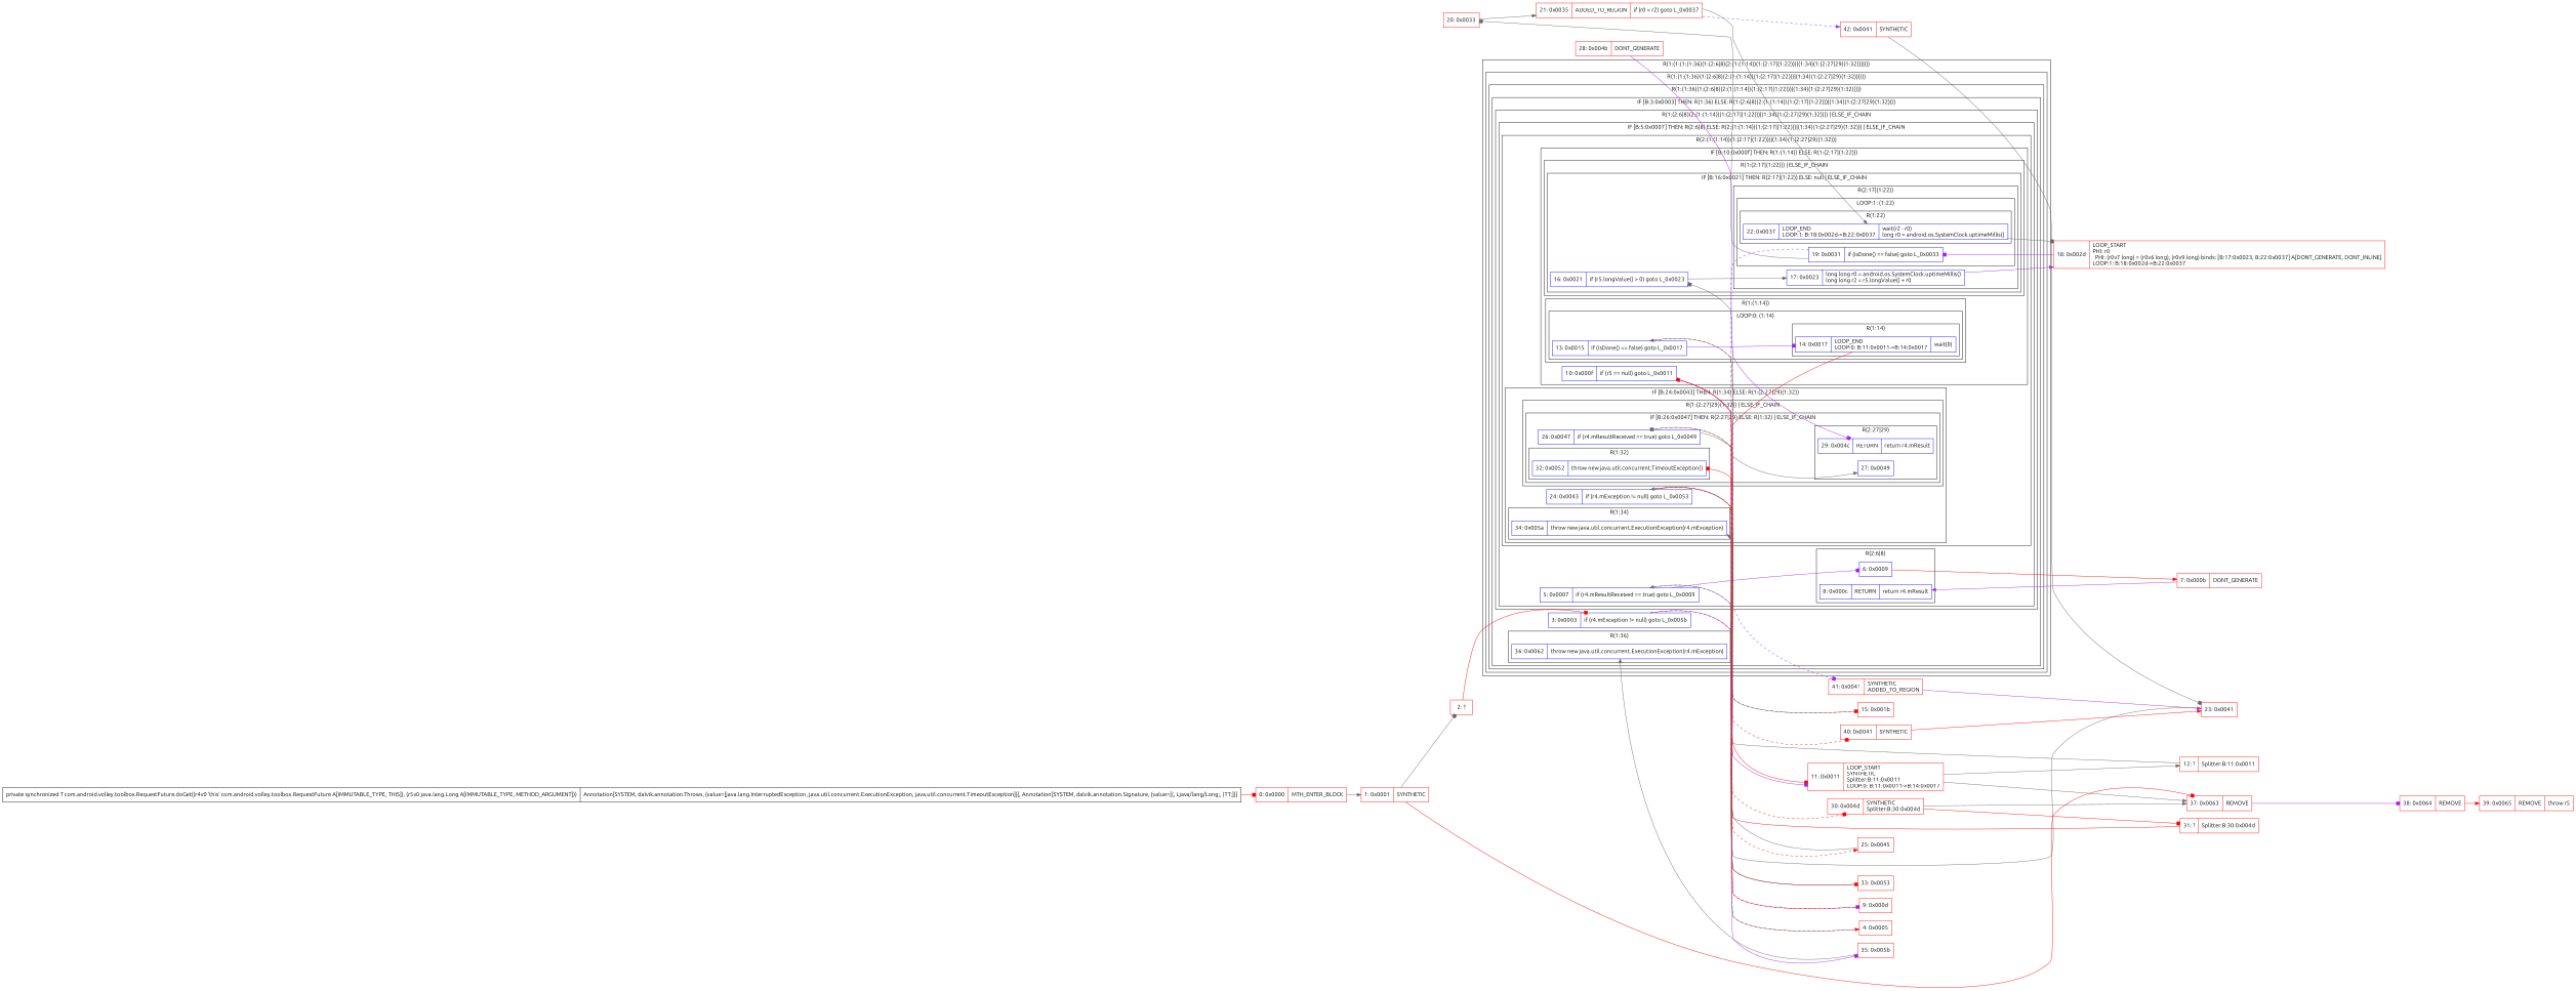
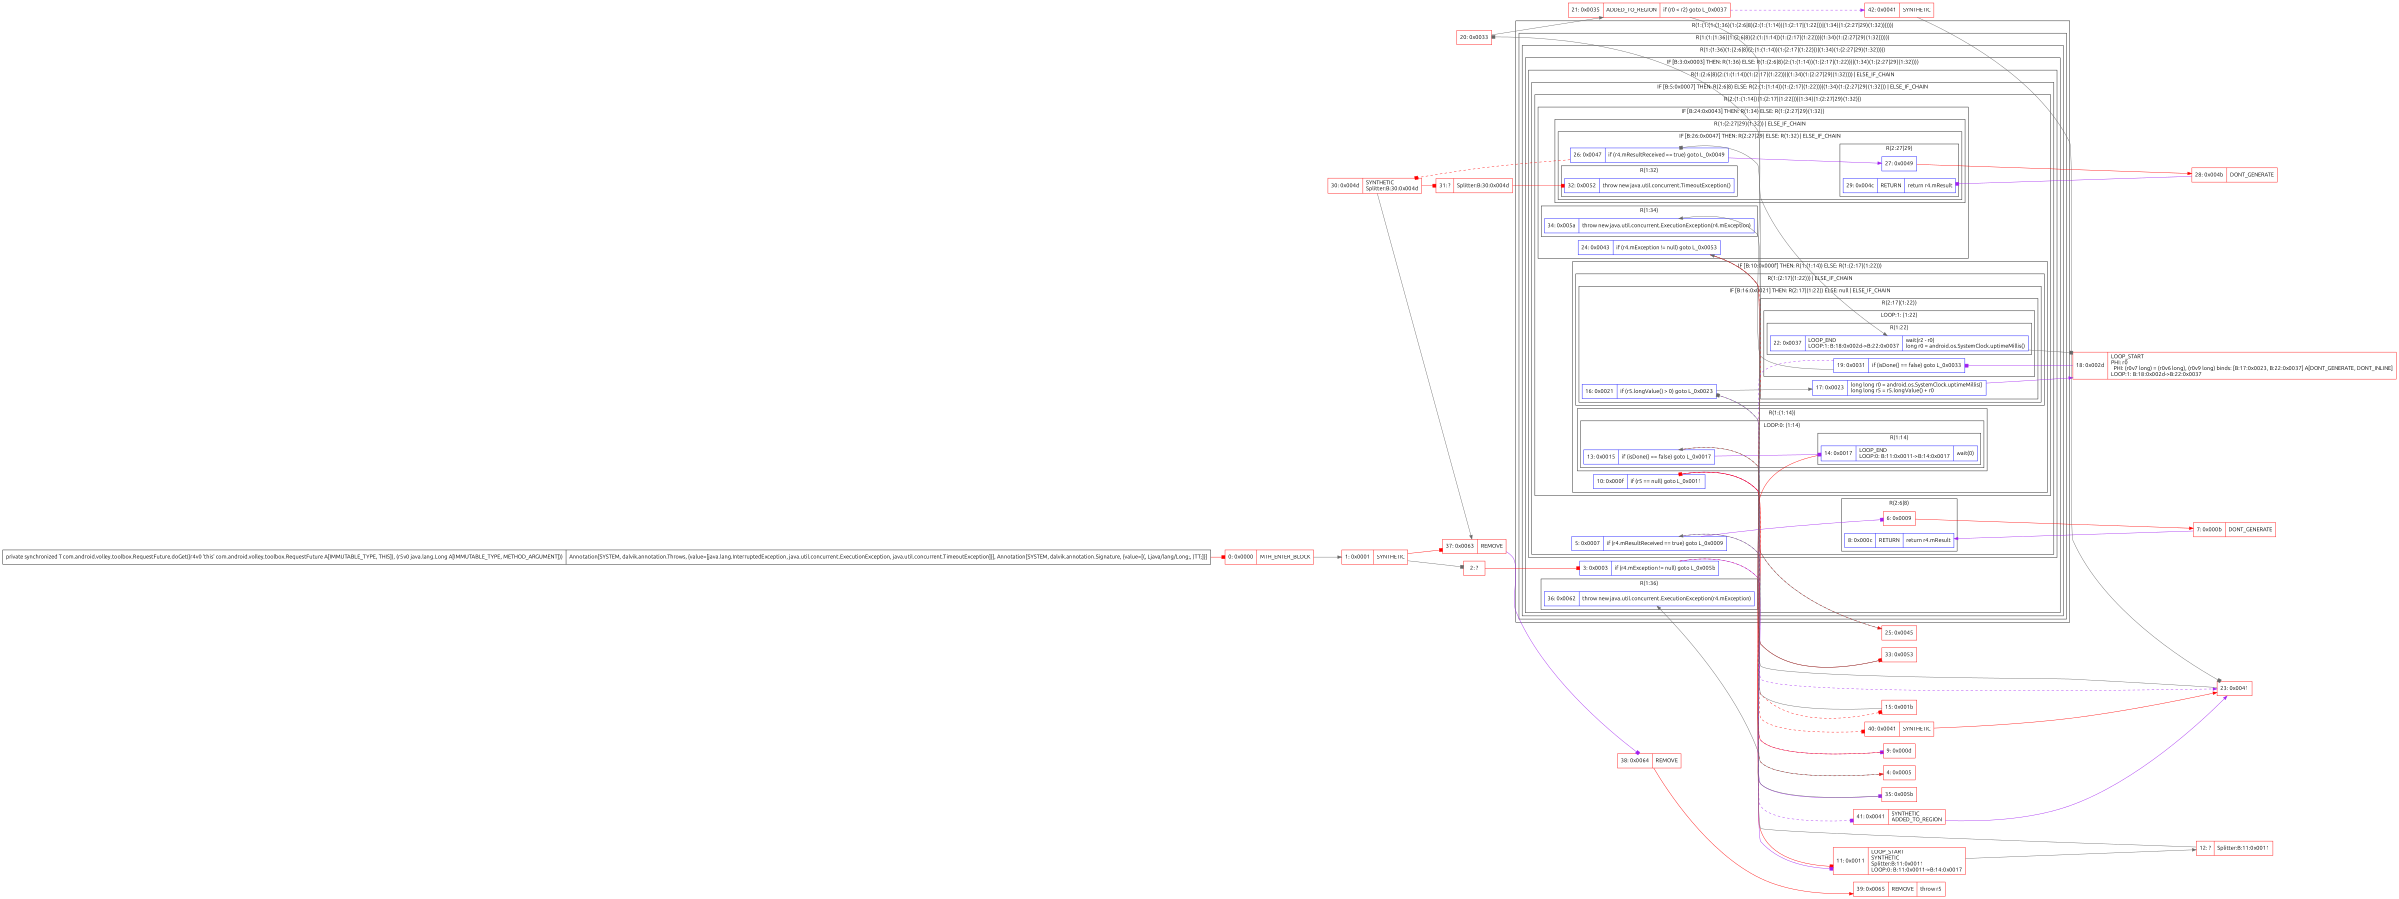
  digraph {
    fontname=Ubuntu
    rankdir=LR
    node [color=red fontname=Ubuntu shape=record]
    edge [arrowhead=box color=gray40 fontname=Ubuntu]
    n1 [color=blue label="{36\:\ 0x0062|throw new java.util.concurrent.ExecutionException(r4.mException)\l}"]
-   n2 [color=blue label="{6\:\ 0x0009}"]
+   n2 [label="{6\:\ 0x0009}"]
    n3 [color=blue label="{8\:\ 0x000c|RETURN\l|return r4.mResult\l}"]
    n4 [color=blue label="{14\:\ 0x0017|LOOP_END\lLOOP:0: B:11:0x0011\-\>B:14:0x0017\l|wait(0)\l}"]
    n5 [color=blue label="{13\:\ 0x0015|if (isDone() == false) goto L_0x0017\l}"]
    n6 [color=blue label="{22\:\ 0x0037|LOOP_END\lLOOP:1: B:18:0x002d\-\>B:22:0x0037\l|wait(r2 \- r0)\llong r0 = android.os.SystemClock.uptimeMillis()\l}"]
    n7 [color=blue label="{19\:\ 0x0031|if (isDone() == false) goto L_0x0033\l}"]
-   n8 [color=blue label="{17\:\ 0x0023|long long r0 = android.os.SystemClock.uptimeMillis()\llong long r2 = r5.longValue() + r0\l}"]
+   n8 [color=blue label="{17\:\ 0x0023|long long r0 = android.os.SystemClock.uptimeMillis()\llong long r5 = r5.longValue() + r0\l}"]
    n9 [color=blue label="{16\:\ 0x0021|if (r5.longValue() \> 0) goto L_0x0023\l}"]
    n10 [color=blue label="{10\:\ 0x000f|if (r5 == null) goto L_0x0011\l}"]
    n11 [color=blue label="{34\:\ 0x005a|throw new java.util.concurrent.ExecutionException(r4.mException)\l}"]
    n12 [color=blue label="{27\:\ 0x0049}"]
    n13 [color=blue label="{29\:\ 0x004c|RETURN\l|return r4.mResult\l}"]
    n14 [color=blue label="{32\:\ 0x0052|throw new java.util.concurrent.TimeoutException()\l}"]
    n15 [color=blue label="{26\:\ 0x0047|if (r4.mResultReceived == true) goto L_0x0049\l}"]
    n16 [color=blue label="{24\:\ 0x0043|if (r4.mException != null) goto L_0x0053\l}"]
    n17 [color=blue label="{5\:\ 0x0007|if (r4.mResultReceived == true) goto L_0x0009\l}"]
    n18 [color=blue label="{3\:\ 0x0003|if (r4.mException != null) goto L_0x005b\l}"]
    n19 [label="{7\:\ 0x000b|DONT_GENERATE\l}"]
    n20 [label="{11\:\ 0x0011|LOOP_START\lSYNTHETIC\lSplitter:B:11:0x0011\lLOOP:0: B:11:0x0011\-\>B:14:0x0017\l}"]
    n21 [label="{40\:\ 0x0041|SYNTHETIC\l}"]
    n22 [label="{18\:\ 0x002d|LOOP_START\lPHI: r0 \l  PHI: (r0v7 long) = (r0v6 long), (r0v9 long) binds: [B:17:0x0023, B:22:0x0037] A[DONT_GENERATE, DONT_INLINE]\lLOOP:1: B:18:0x002d\-\>B:22:0x0037\l}"]
    n23 [label="{20\:\ 0x0033}"]
    n24 [label="{41\:\ 0x0041|SYNTHETIC\lADDED_TO_REGION\l}"]
    n25 [label="{23\:\ 0x0041}"]
    n26 [label="{15\:\ 0x001b}"]
    n27 [label="{28\:\ 0x004b|DONT_GENERATE\l}"]
    n28 [label="{30\:\ 0x004d|SYNTHETIC\lSplitter:B:30:0x004d\l}"]
    n29 [label="{25\:\ 0x0045}"]
    n30 [label="{33\:\ 0x0053}"]
    n31 [label="{9\:\ 0x000d}"]
    n32 [label="{4\:\ 0x0005}"]
    n33 [label="{35\:\ 0x005b}"]
    n34 [label="{37\:\ 0x0063|REMOVE\l}"]
    n35 [label="{12\:\ ?|Splitter:B:11:0x0011\l}"]
    n36 [label="{21\:\ 0x0035|ADDED_TO_REGION\l|if (r0 \< r2) goto L_0x0037\l}"]
    n37 [label="{31\:\ ?|Splitter:B:30:0x004d\l}"]
    n38 [label="{0\:\ 0x0000|MTH_ENTER_BLOCK\l}"]
    n39 [label="{1\:\ 0x0001|SYNTHETIC\l}"]
    n40 [label="{2\:\ ?}"]
    n41 [label="{38\:\ 0x0064|REMOVE\l}"]
    n42 [label="{42\:\ 0x0041|SYNTHETIC\l}"]
    n43 [label="{39\:\ 0x0065|REMOVE\l|throw r5\l}"]
    n44 [label="{private synchronized T com.android.volley.toolbox.RequestFuture.doGet((r4v0 'this' com.android.volley.toolbox.RequestFuture A[IMMUTABLE_TYPE, THIS]), (r5v0 java.lang.Long A[IMMUTABLE_TYPE, METHOD_ARGUMENT]))  | Annotation[SYSTEM, dalvik.annotation.Throws, \{value=[java.lang.InterruptedException, java.util.concurrent.ExecutionException, java.util.concurrent.TimeoutException]\}], Annotation[SYSTEM, dalvik.annotation.Signature, \{value=[(, Ljava\/lang\/Long;, )TT;]\}]\l}" color=""]
    subgraph cluster_1 {
      label="R(1:(1:(1:(1:36)(1:(2:6|8)(2:(1:(1:14))(1:(2:17|(1:22)))|(1:34)(1:(2:27|29)(1:32)))))))"
      subgraph cluster_2 {
        label="R(1:(1:(1:36)(1:(2:6|8)(2:(1:(1:14))(1:(2:17|(1:22)))|(1:34)(1:(2:27|29)(1:32))))))"
        subgraph cluster_3 {
          label="R(1:(1:36)(1:(2:6|8)(2:(1:(1:14))(1:(2:17|(1:22)))|(1:34)(1:(2:27|29)(1:32)))))"
          subgraph cluster_4 {
            label="IF [B:3:0x0003] THEN: R(1:36) ELSE: R(1:(2:6|8)(2:(1:(1:14))(1:(2:17|(1:22)))|(1:34)(1:(2:27|29)(1:32))))"
            n18
            subgraph cluster_5 {
              label="R(1:36)"
              n1
            }
            subgraph cluster_6 {
              label="R(1:(2:6|8)(2:(1:(1:14))(1:(2:17|(1:22)))|(1:34)(1:(2:27|29)(1:32)))) | ELSE_IF_CHAIN\l"
              subgraph cluster_7 {
                label="IF [B:5:0x0007] THEN: R(2:6|8) ELSE: R(2:(1:(1:14))(1:(2:17|(1:22)))|(1:34)(1:(2:27|29)(1:32))) | ELSE_IF_CHAIN\l"
                n17
                subgraph cluster_8 {
                  label="R(2:6|8)"
                  n2
                  n3
                }
                subgraph cluster_9 {
                  label="R(2:(1:(1:14))(1:(2:17|(1:22)))|(1:34)(1:(2:27|29)(1:32)))"
                  subgraph cluster_10 {
                    label="IF [B:10:0x000f] THEN: R(1:(1:14)) ELSE: R(1:(2:17|(1:22)))"
                    n10
                    subgraph cluster_11 {
                      label="R(1:(1:14))"
                      subgraph cluster_12 {
                        label="LOOP:0: (1:14)"
                        n5
                        subgraph cluster_13 {
                          label="R(1:14)"
                          n4
                        }
                      }
                    }
                    subgraph cluster_14 {
                      label="R(1:(2:17|(1:22))) | ELSE_IF_CHAIN\l"
                      subgraph cluster_15 {
                        label="IF [B:16:0x0021] THEN: R(2:17|(1:22)) ELSE: null | ELSE_IF_CHAIN\l"
                        n9
                        subgraph cluster_16 {
                          label="R(2:17|(1:22))"
                          n8
                          subgraph cluster_17 {
                            label="LOOP:1: (1:22)"
                            n7
                            subgraph cluster_18 {
                              label="R(1:22)"
                              n6
                            }
                          }
                        }
                      }
                    }
                  }
                  subgraph cluster_19 {
                    label="IF [B:24:0x0043] THEN: R(1:34) ELSE: R(1:(2:27|29)(1:32))"
                    n16
                    subgraph cluster_20 {
                      label="R(1:34)"
                      n11
                    }
                    subgraph cluster_21 {
                      label="R(1:(2:27|29)(1:32)) | ELSE_IF_CHAIN\l"
                      subgraph cluster_22 {
                        label="IF [B:26:0x0047] THEN: R(2:27|29) ELSE: R(1:32) | ELSE_IF_CHAIN\l"
                        n15
                        subgraph cluster_23 {
                          label="R(2:27|29)"
                          n12
                          n13
                        }
                        subgraph cluster_24 {
                          label="R(1:32)"
                          n14
                        }
                      }
                    }
                  }
                }
              }
            }
          }
        }
      }
    }
    n2 -> n19 [arrowhead=normal color=red]
    n4 -> n20 [color=red]
    n5 -> n4 [color=purple]
    n5 -> n21 [color=red style=dashed]
    n6 -> n22
    n7 -> n23
    n7 -> n24 [color=purple style=dashed]
    n8 -> n22 [arrowhead=normal color=purple]
    n9 -> n8 [arrowhead=normal]
+   n9 -> n25 [arrowhead=normal color=purple style=dashed]
    n10 -> n20 [color=purple]
    n10 -> n26 [color=red style=dashed]
-   n15 -> n12 [arrowhead=normal]
+   n12 -> n27 [arrowhead=normal color=red]
+   n15 -> n12 [arrowhead=normal color=purple]
    n15 -> n28 [color=red style=dashed]
    n16 -> n29 [arrowhead=normal color=red style=dashed]
    n16 -> n30 [color=red]
    n17 -> n2 [color=purple]
    n17 -> n31 [color=purple style=dashed]
    n18 -> n32 [arrowhead=normal color=red style=dashed]
    n18 -> n33 [color=purple]
    n19 -> n3 [arrowhead=normal color=purple]
-   n20 -> n34 [arrowhead=normal]
    n20 -> n35 [arrowhead=normal]
    n21 -> n25 [arrowhead=normal color=red]
    n22 -> n7 [color=purple]
    n23 -> n36 [arrowhead=normal]
    n24 -> n25 [arrowhead=normal color=purple]
    n25 -> n16 [arrowhead=normal]
    n26 -> n9
    n27 -> n13 [color=purple]
    n28 -> n34 [arrowhead=normal]
    n28 -> n37 [color=red]
    n29 -> n15
    n30 -> n11 [arrowhead=normal]
    n31 -> n10 [color=red]
    n32 -> n17 [arrowhead=normal]
    n33 -> n1 [arrowhead=normal]
    n34 -> n41 [color=purple]
    n35 -> n5 [arrowhead=normal]
    n36 -> n6 [arrowhead=normal]
    n36 -> n42 [arrowhead=normal color=purple style=dashed]
    n37 -> n14 [color=red]
    n38 -> n39 [arrowhead=normal]
    n39 -> n34 [color=red]
    n39 -> n40
    n40 -> n18 [color=red]
    n41 -> n43 [arrowhead=normal color=red]
    n42 -> n25
    n44 -> n38 [color=red]
  }
